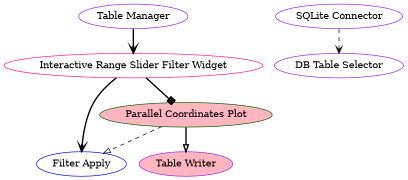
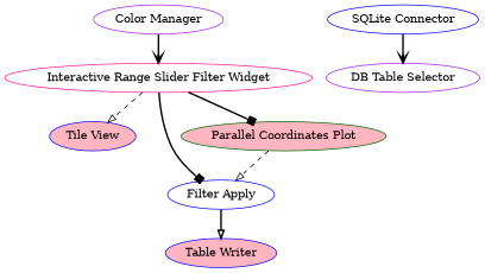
  digraph {
    rankdir=TB
    node [color=blue fillcolor=white style=filled]
    edge [arrowhead=onormal style=bold]
+   n1 [fillcolor=lightpink label="Tile View"]
    n2 [label="Filter Apply"]
-   n3 [color=purple fillcolor=lightpink label="Table Writer"]
+   n3 [fillcolor=lightpink label="Table Writer"]
    n4 [color=deeppink label="Interactive Range Slider Filter Widget"]
    n5 [color=darkgreen fillcolor=lightpink label="Parallel Coordinates Plot"]
-   n6 [color=purple label="SQLite Connector"]
+   n6 [label="SQLite Connector"]
    n7 [color=purple label="DB Table Selector"]
-   n8 [color=purple label="Table Manager"]
-   n5 -> n3
-   n4 -> n2 [arrowhead=vee]
+   n8 [color=purple label="Color Manager"]
+   n2 -> n3
+   n4 -> n1 [style=dashed]
+   n4 -> n2 [arrowhead=box]
    n4 -> n5 [arrowhead=box]
    n5 -> n2 [style=dashed]
-   n6 -> n7 [arrowhead=vee style=dashed]
+   n6 -> n7 [arrowhead=vee]
    n8 -> n4 [arrowhead=vee]
  }
